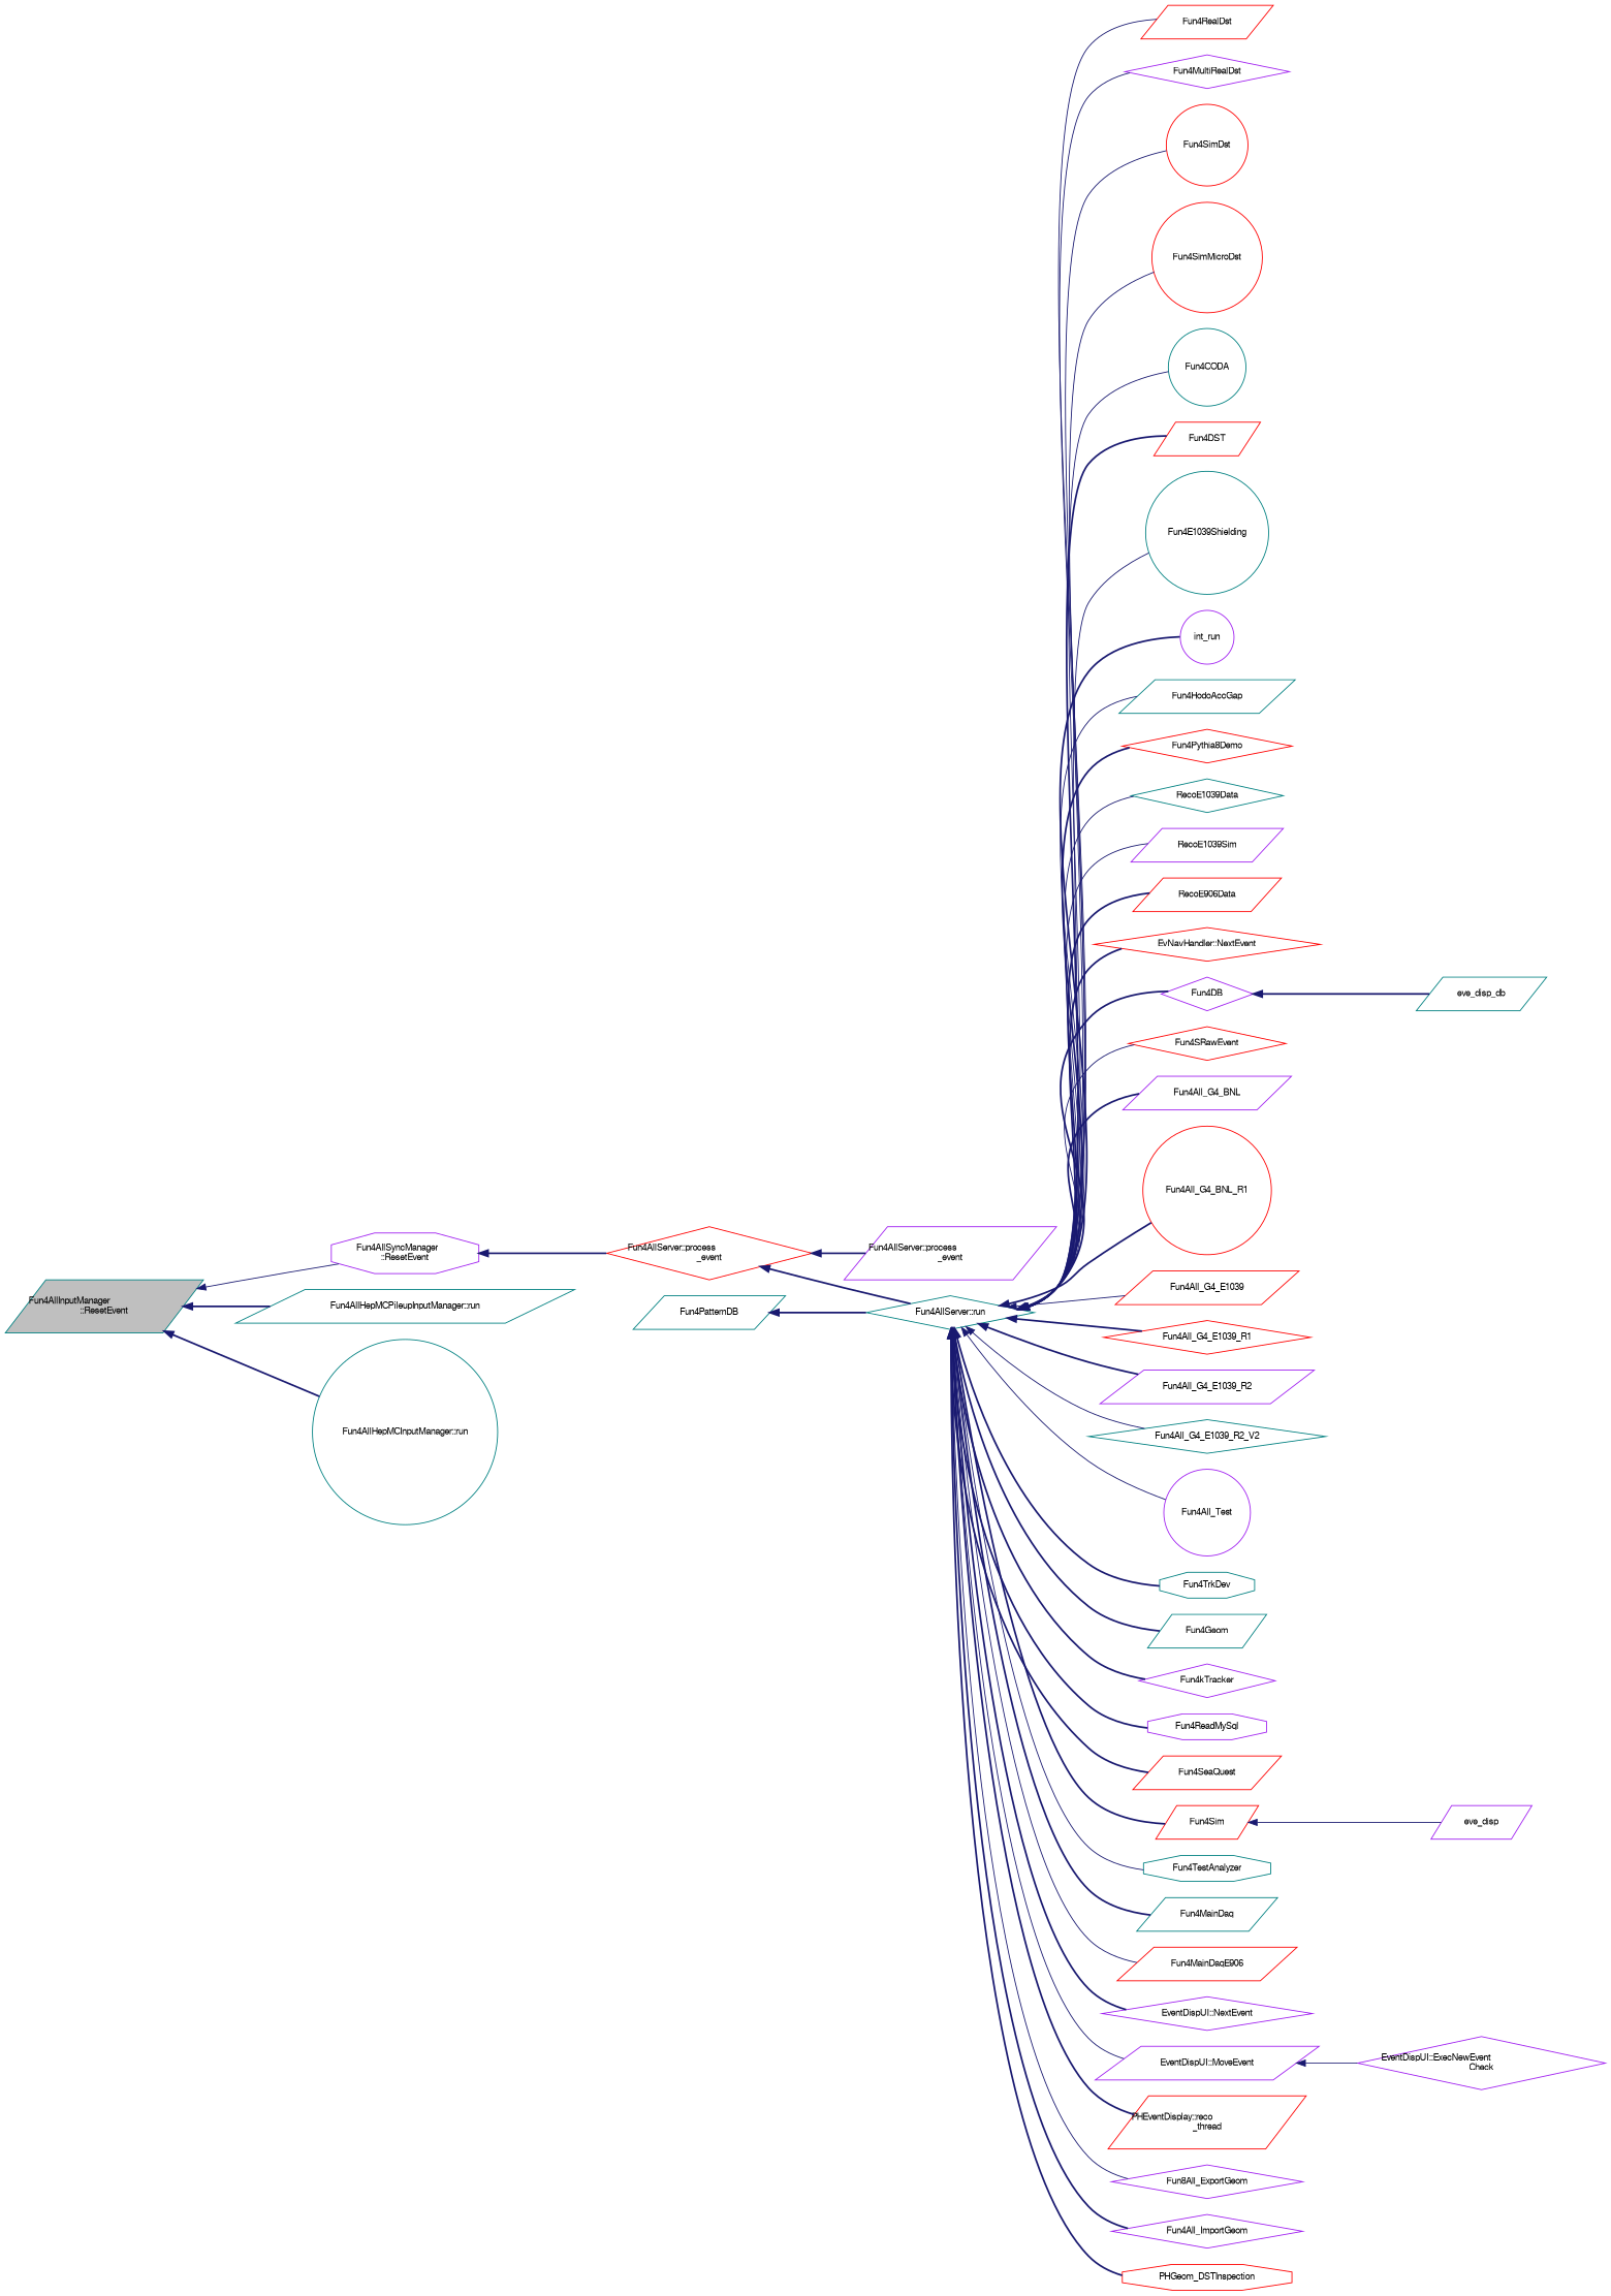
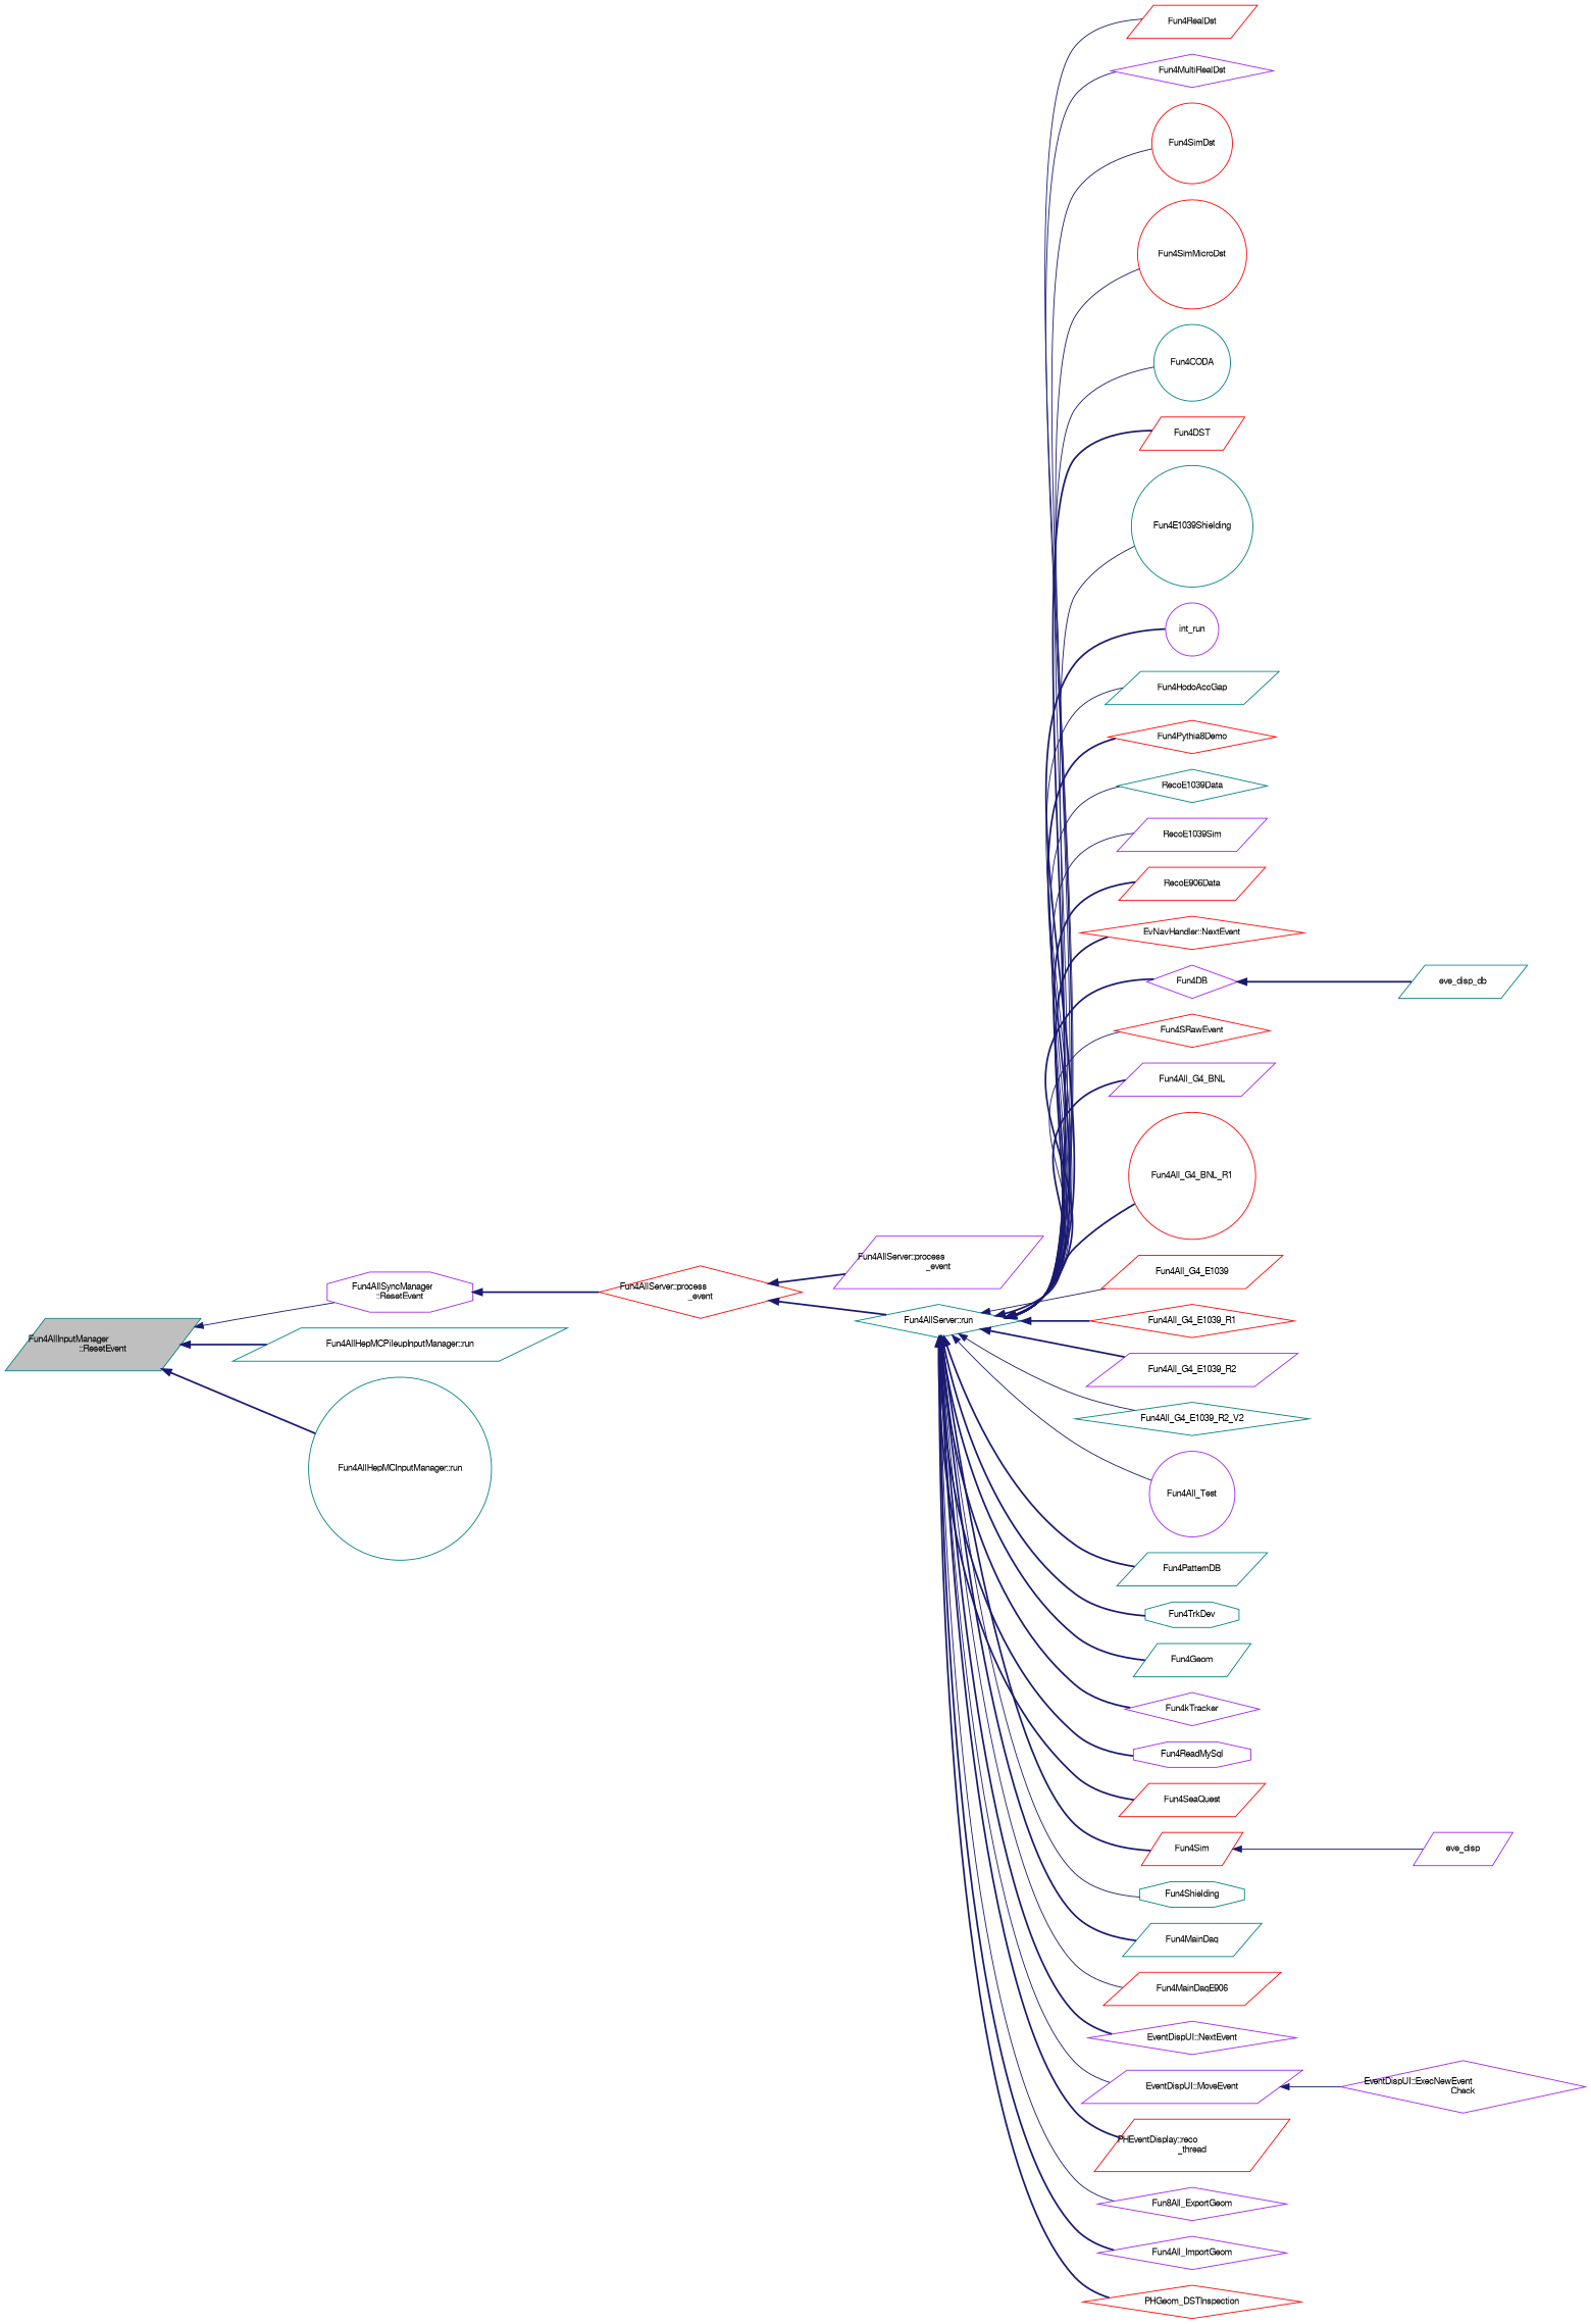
  digraph {
    rankdir=LR
    node [color=purple fontname=FreeSans fontsize=10 shape=parallelogram]
    edge [color=midnightblue dir=back fontname=FreeSans fontsize=10 labelfontname=FreeSans labelfontsize=10 style=bold]
    n1 [color=teal fillcolor=grey75 fontcolor=black height=0.2 label="Fun4AllInputManager\l::ResetEvent" style=filled width=0.4]
    n2 [height=0.2 label="Fun4AllSyncManager\l::ResetEvent" shape=octagon width=0.4]
    n3 [color=teal height=0.2 label="Fun4AllHepMCPileupInputManager::run" width=0.4]
    n4 [color=teal height=0.2 label="Fun4AllHepMCInputManager::run" shape=circle width=0.4]
    n5 [color=red height=0.2 label="Fun4AllServer::process\l_event" shape=diamond width=0.4]
    n6 [height=0.2 label="Fun4AllServer::process\l_event" width=0.4]
    n7 [color=teal height=0.2 label="Fun4AllServer::run" shape=diamond width=0.4]
    n8 [color=red height=0.2 label=Fun4RealDst width=0.4]
    n9 [height=0.2 label=Fun4MultiRealDst shape=diamond width=0.4]
    n10 [color=red height=0.2 label=Fun4SimDst shape=circle width=0.4]
    n11 [color=red height=0.2 label=Fun4SimMicroDst shape=circle width=0.4]
    n12 [color=teal height=0.2 label=Fun4CODA shape=circle width=0.4]
    n13 [color=red height=0.2 label=Fun4DST width=0.4]
    n14 [color=teal height=0.2 label=Fun4E1039Shielding shape=circle width=0.4]
    n15 [height=0.2 label=int_run shape=circle width=0.4]
    n16 [color=teal height=0.2 label=Fun4HodoAccGap width=0.4]
    n17 [color=red height=0.2 label=Fun4Pythia8Demo shape=diamond width=0.4]
    n18 [color=teal height=0.2 label=RecoE1039Data shape=diamond width=0.4]
    n19 [height=0.2 label=RecoE1039Sim width=0.4]
    n20 [color=red height=0.2 label=RecoE906Data width=0.4]
    n21 [color=red height=0.2 label="EvNavHandler::NextEvent" shape=diamond width=0.4]
    n22 [height=0.2 label=Fun4DB shape=diamond width=0.4]
    n23 [color=red height=0.2 label=Fun4SRawEvent shape=diamond width=0.4]
    n24 [height=0.2 label=Fun4All_G4_BNL width=0.4]
    n25 [color=red height=0.2 label=Fun4All_G4_BNL_R1 shape=circle width=0.4]
    n26 [color=red height=0.2 label=Fun4All_G4_E1039 width=0.4]
    n27 [color=red height=0.2 label=Fun4All_G4_E1039_R1 shape=diamond width=0.4]
    n28 [height=0.2 label=Fun4All_G4_E1039_R2 width=0.4]
    n29 [color=teal height=0.2 label=Fun4All_G4_E1039_R2_V2 shape=diamond width=0.4]
    n30 [height=0.2 label=Fun4All_Test shape=circle width=0.4]
    n31 [color=teal height=0.2 label=Fun4PatternDB width=0.4]
    n32 [color=teal height=0.2 label=Fun4TrkDev shape=octagon width=0.4]
    n33 [color=teal height=0.2 label=Fun4Geom width=0.4]
    n34 [height=0.2 label=Fun4kTracker shape=diamond width=0.4]
    n35 [height=0.2 label=Fun4ReadMySql shape=octagon width=0.4]
    n36 [color=red height=0.2 label=Fun4SeaQuest width=0.4]
    n37 [color=red height=0.2 label=Fun4Sim width=0.4]
-   n38 [color=teal height=0.2 label=Fun4TestAnalyzer shape=octagon width=0.4]
+   n38 [color=teal height=0.2 label=Fun4Shielding shape=octagon width=0.4]
    n39 [color=teal height=0.2 label=Fun4MainDaq width=0.4]
    n40 [color=red height=0.2 label=Fun4MainDaqE906 width=0.4]
    n41 [height=0.2 label="EventDispUI::NextEvent" shape=diamond width=0.4]
    n42 [height=0.2 label="EventDispUI::MoveEvent" width=0.4]
    n43 [color=red height=0.2 label="PHEventDisplay::reco\l_thread" width=0.4]
    n44 [height=0.2 label=Fun8All_ExportGeom shape=diamond width=0.4]
    n45 [height=0.2 label=Fun4All_ImportGeom shape=diamond width=0.4]
-   n46 [color=red height=0.2 label=PHGeom_DSTInspection shape=octagon width=0.4]
+   n46 [color=red height=0.2 label=PHGeom_DSTInspection shape=diamond width=0.4]
    n47 [color=teal height=0.2 label=eve_disp_db width=0.4]
    n48 [height=0.2 label=eve_disp width=0.4]
    n49 [height=0.2 label="EventDispUI::ExecNewEvent\lCheck" shape=diamond width=0.4]
    n1 -> n2 [style=solid]
    n1 -> n3
    n1 -> n4
    n2 -> n5
    n5 -> n6
    n5 -> n7
    n7 -> n8 [style=solid]
    n7 -> n9 [style=solid]
    n7 -> n10 [style=solid]
    n7 -> n11 [style=solid]
    n7 -> n12 [style=solid]
    n7 -> n13
    n7 -> n14 [style=solid]
    n7 -> n15
    n7 -> n16 [style=solid]
    n7 -> n17
    n7 -> n18 [style=solid]
    n7 -> n19 [style=solid]
    n7 -> n20
    n7 -> n21
    n7 -> n22
    n7 -> n23 [style=solid]
    n7 -> n24
    n7 -> n25
    n7 -> n26 [style=solid]
    n7 -> n27
    n7 -> n28
    n7 -> n29 [style=solid]
    n7 -> n30 [style=solid]
-   n31 -> n7
+   n7 -> n31
    n7 -> n32
    n7 -> n33
    n7 -> n34
    n7 -> n35
    n7 -> n36
    n7 -> n37
    n7 -> n38 [style=solid]
    n7 -> n39
    n7 -> n40 [style=solid]
    n7 -> n41
    n7 -> n42 [style=solid]
    n7 -> n43
    n7 -> n44 [style=solid]
    n7 -> n45
    n7 -> n46
    n22 -> n47
    n37 -> n48 [style=solid]
    n42 -> n49 [style=solid]
  }
